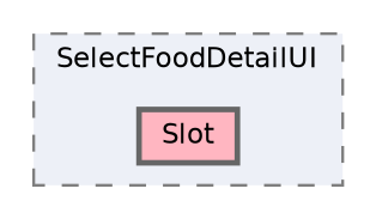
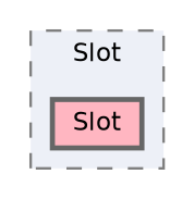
  digraph {
    compound=true
    n1 [color=gray40 fillcolor=lightpink fontname=Helvetica fontsize=10 height=0.2 label=Slot shape=box style="filled,bold" width=0.4]
    subgraph cluster_1 {
      bgcolor="#edf0f7"
      fontname=Helvetica
      fontsize=10
-     label=SelectFoodDetailUI
+     label=Slot
      pencolor=grey50
      style="filled,dashed"
      n1
    }
  }
